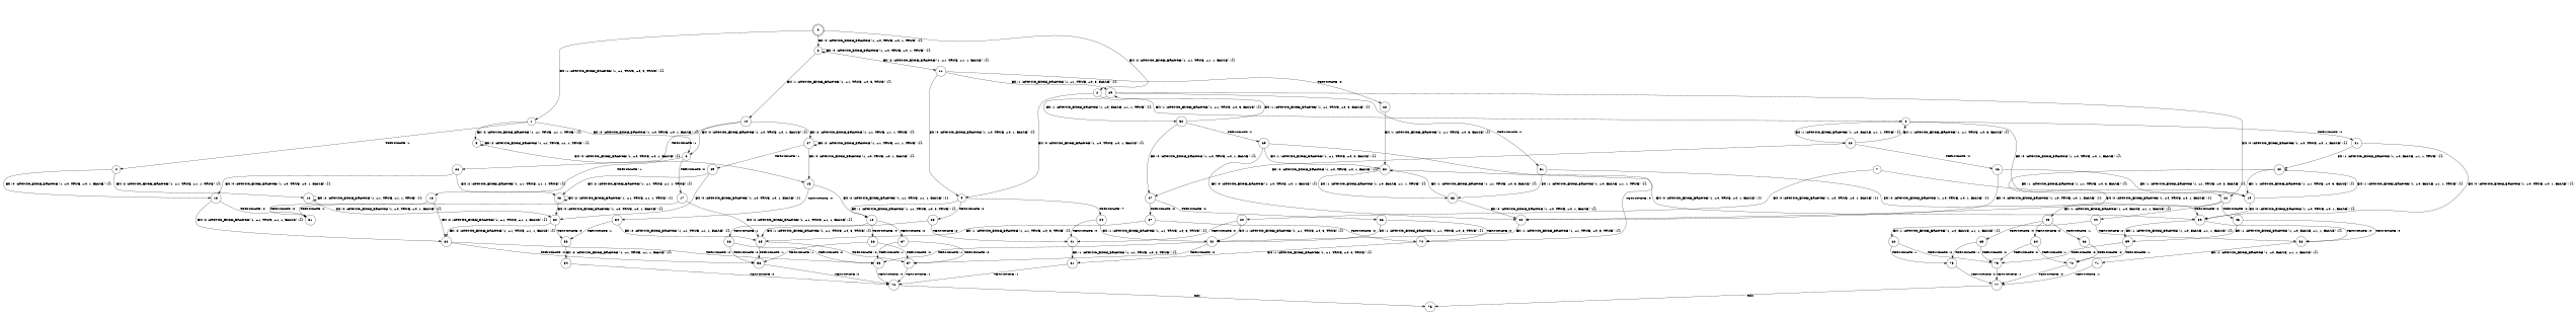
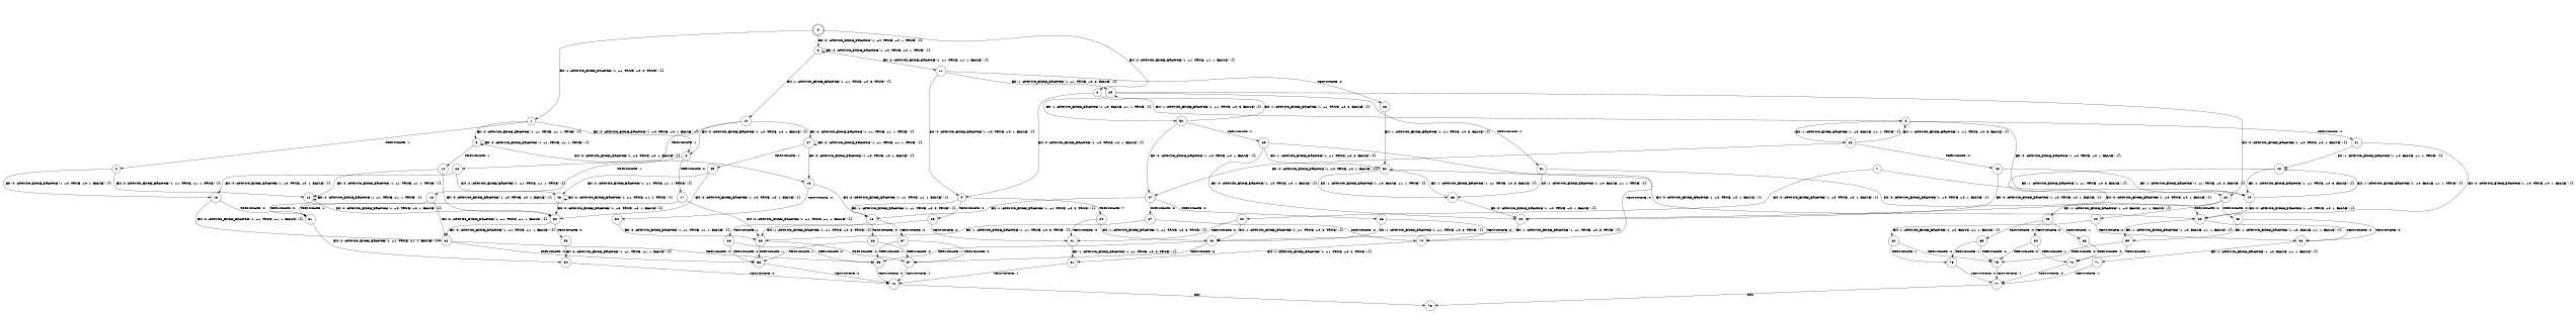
  digraph {
    node [shape=circle]
    0 [peripheries=2]
    1
    2
    3
    4
    5
    6
    8
    9
    10
    11
    12
    13
+   14
    15
    16
    17
    7
    19
    20
    21
    22
    23
    18
    24
    25
    26
    27
    28
    29
    30
    31
    32
    34
    35
    36
    37
    38
    39
    40
    41
    42
    43
    44
    45
    46
    47
    48
    49
    50
    51
    52
    53
    54
    55
    56
    57
    58
    59
    60
    61
    62
    63
    64
    65
    66
    67
    68
    69
    70
    71
    72
    73
    75
    74
    76
    77
    0 -> 1 [label="EX !1 !ATOMIC_EXCH_BRANCH (1, +1, TRUE, +0, 3, TRUE) !{}"]
    0 -> 2 [label="EX !2 !ATOMIC_EXCH_BRANCH (1, +1, TRUE, +1, 1, FALSE) !{}"]
    0 -> 3 [label="EX !0 !ATOMIC_EXCH_BRANCH (1, +0, TRUE, +0, 1, TRUE) !{}"]
    1 -> 4 [label="TERMINATE !1"]
    1 -> 5 [label="EX !2 !ATOMIC_EXCH_BRANCH (1, +1, TRUE, +1, 1, TRUE) !{}"]
    1 -> 6 [label="EX !0 !ATOMIC_EXCH_BRANCH (1, +0, TRUE, +0, 1, FALSE) !{}"]
    2 -> 8 [label="EX !1 !ATOMIC_EXCH_BRANCH (1, +1, TRUE, +0, 3, FALSE) !{}"]
    2 -> 9 [label="EX !0 !ATOMIC_EXCH_BRANCH (1, +0, TRUE, +0, 1, FALSE) !{}"]
    3 -> 3 [label="EX !0 !ATOMIC_EXCH_BRANCH (1, +0, TRUE, +0, 1, TRUE) !{}"]
    3 -> 10 [label="EX !1 !ATOMIC_EXCH_BRANCH (1, +1, TRUE, +0, 3, TRUE) !{}"]
    3 -> 11 [label="EX !2 !ATOMIC_EXCH_BRANCH (1, +1, TRUE, +1, 1, FALSE) !{}"]
    4 -> 12 [label="EX !2 !ATOMIC_EXCH_BRANCH (1, +1, TRUE, +1, 1, TRUE) !{}"]
    4 -> 13 [label="EX !0 !ATOMIC_EXCH_BRANCH (1, +0, TRUE, +0, 1, FALSE) !{}"]
    5 -> 5 [label="EX !2 !ATOMIC_EXCH_BRANCH (1, +1, TRUE, +1, 1, TRUE) !{}"]
+   5 -> 14 [label="TERMINATE !1"]
    5 -> 15 [label="EX !0 !ATOMIC_EXCH_BRANCH (1, +0, TRUE, +0, 1, FALSE) !{}"]
    6 -> 16 [label="TERMINATE !1"]
    6 -> 17 [label="TERMINATE !0"]
    8 -> 21 [label="TERMINATE !2"]
    8 -> 22 [label="EX !0 !ATOMIC_EXCH_BRANCH (1, +0, TRUE, +0, 1, FALSE) !{}"]
    8 -> 23 [label="EX !1 !ATOMIC_EXCH_BRANCH (1, +0, FALSE, +1, 1, TRUE) !{}"]
    9 -> 18 [label="EX !1 !ATOMIC_EXCH_BRANCH (1, +1, TRUE, +0, 3, TRUE) !{}"]
    9 -> 24 [label="TERMINATE !7"]
    9 -> 25 [label="TERMINATE !0"]
    10 -> 6 [label="EX !0 !ATOMIC_EXCH_BRANCH (1, +0, TRUE, +0, 1, FALSE) !{}"]
    10 -> 26 [label="TERMINATE !1"]
    10 -> 27 [label="EX !2 !ATOMIC_EXCH_BRANCH (1, +1, TRUE, +1, 1, TRUE) !{}"]
    11 -> 9 [label="EX !0 !ATOMIC_EXCH_BRANCH (1, +0, TRUE, +0, 1, FALSE) !{}"]
    11 -> 28 [label="TERMINATE !2"]
    11 -> 29 [label="EX !1 !ATOMIC_EXCH_BRANCH (1, +1, TRUE, +0, 3, FALSE) !{}"]
    12 -> 12 [label="EX !2 !ATOMIC_EXCH_BRANCH (1, +1, TRUE, +1, 1, TRUE) !{}"]
    12 -> 30 [label="EX !0 !ATOMIC_EXCH_BRANCH (1, +0, TRUE, +0, 1, FALSE) !{}"]
    13 -> 31 [label="TERMINATE !0"]
    13 -> 32 [label="EX !2 !ATOMIC_EXCH_BRANCH (1, +1, TRUE, +1, 1, FALSE) !{}"]
+   14 -> 12 [label="EX !2 !ATOMIC_EXCH_BRANCH (1, +1, TRUE, +1, 1, TRUE) !{}"]
+   14 -> 30 [label="EX !0 !ATOMIC_EXCH_BRANCH (1, +0, TRUE, +0, 1, FALSE) !{}"]
    15 -> 18 [label="EX !2 !ATOMIC_EXCH_BRANCH (1, +1, TRUE, +1, 1, FALSE) !{}"]
    15 -> 34 [label="TERMINATE !0"]
    16 -> 31 [label="TERMINATE !0"]
    16 -> 32 [label="EX !2 !ATOMIC_EXCH_BRANCH (1, +1, TRUE, +1, 1, FALSE) !{}"]
    17 -> 31 [label="TERMINATE !1"]
    17 -> 35 [label="EX !2 !ATOMIC_EXCH_BRANCH (1, +1, TRUE, +1, 1, FALSE) !{}"]
    7 -> 19 [label="EX !1 !ATOMIC_EXCH_BRANCH (1, +1, TRUE, +0, 3, FALSE) !{}"]
    7 -> 20 [label="EX !0 !ATOMIC_EXCH_BRANCH (1, +0, TRUE, +0, 1, FALSE) !{}"]
    19 -> 39 [label="EX !0 !ATOMIC_EXCH_BRANCH (1, +0, TRUE, +0, 1, FALSE) !{}"]
    19 -> 40 [label="EX !1 !ATOMIC_EXCH_BRANCH (1, +0, FALSE, +1, 1, TRUE) !{}"]
    20 -> 41 [label="TERMINATE !0"]
    20 -> 42 [label="EX !1 !ATOMIC_EXCH_BRANCH (1, +1, TRUE, +0, 3, TRUE) !{}"]
    21 -> 39 [label="EX !0 !ATOMIC_EXCH_BRANCH (1, +0, TRUE, +0, 1, FALSE) !{}"]
    21 -> 40 [label="EX !1 !ATOMIC_EXCH_BRANCH (1, +0, FALSE, +1, 1, TRUE) !{}"]
    22 -> 43 [label="TERMINATE !2"]
    22 -> 44 [label="TERMINATE !0"]
    22 -> 45 [label="EX !1 !ATOMIC_EXCH_BRANCH (1, +0, FALSE, +1, 1, FALSE) !{}"]
    23 -> 8 [label="EX !1 !ATOMIC_EXCH_BRANCH (1, +1, TRUE, +0, 3, FALSE) !{}"]
    23 -> 46 [label="TERMINATE !2"]
    23 -> 47 [label="EX !0 !ATOMIC_EXCH_BRANCH (1, +0, TRUE, +0, 1, FALSE) !{}"]
    18 -> 36 [label="TERMINATE !1"]
    18 -> 37 [label="TERMINATE !2"]
    18 -> 38 [label="TERMINATE !0"]
    24 -> 41 [label="TERMINATE !0"]
    24 -> 42 [label="EX !1 !ATOMIC_EXCH_BRANCH (1, +1, TRUE, +0, 3, TRUE) !{}"]
    25 -> 35 [label="EX !1 !ATOMIC_EXCH_BRANCH (1, +1, TRUE, +0, 3, TRUE) !{}"]
    25 -> 41 [label="TERMINATE !2"]
    26 -> 13 [label="EX !0 !ATOMIC_EXCH_BRANCH (1, +0, TRUE, +0, 1, FALSE) !{}"]
    26 -> 48 [label="EX !2 !ATOMIC_EXCH_BRANCH (1, +1, TRUE, +1, 1, TRUE) !{}"]
    27 -> 15 [label="EX !0 !ATOMIC_EXCH_BRANCH (1, +0, TRUE, +0, 1, FALSE) !{}"]
    27 -> 27 [label="EX !2 !ATOMIC_EXCH_BRANCH (1, +1, TRUE, +1, 1, TRUE) !{}"]
    27 -> 49 [label="TERMINATE !1"]
    28 -> 50 [label="EX !1 !ATOMIC_EXCH_BRANCH (1, +1, TRUE, +0, 3, FALSE) !{}"]
    29 -> 22 [label="EX !0 !ATOMIC_EXCH_BRANCH (1, +0, TRUE, +0, 1, FALSE) !{}"]
    29 -> 51 [label="TERMINATE !2"]
    29 -> 52 [label="EX !1 !ATOMIC_EXCH_BRANCH (1, +0, FALSE, +1, 1, TRUE) !{}"]
    30 -> 32 [label="EX !2 !ATOMIC_EXCH_BRANCH (1, +1, TRUE, +1, 1, FALSE) !{}"]
    30 -> 53 [label="TERMINATE !0"]
+   31 -> 54 [label="EX !2 !ATOMIC_EXCH_BRANCH (1, +1, TRUE, +1, 1, FALSE) !{}"]
    32 -> 55 [label="TERMINATE !2"]
    32 -> 56 [label="TERMINATE !0"]
    34 -> 35 [label="EX !2 !ATOMIC_EXCH_BRANCH (1, +1, TRUE, +1, 1, FALSE) !{}"]
-   34 -> 53 [label="TERMINATE !1"]
    35 -> 56 [label="TERMINATE !1"]
    35 -> 57 [label="TERMINATE !2"]
    36 -> 55 [label="TERMINATE !2"]
    36 -> 56 [label="TERMINATE !0"]
    37 -> 55 [label="TERMINATE !1"]
    37 -> 57 [label="TERMINATE !0"]
    38 -> 56 [label="TERMINATE !1"]
    38 -> 57 [label="TERMINATE !2"]
    39 -> 58 [label="TERMINATE !0"]
    39 -> 59 [label="EX !1 !ATOMIC_EXCH_BRANCH (1, +0, FALSE, +1, 1, FALSE) !{}"]
    40 -> 19 [label="EX !1 !ATOMIC_EXCH_BRANCH (1, +1, TRUE, +0, 3, FALSE) !{}"]
    40 -> 60 [label="EX !0 !ATOMIC_EXCH_BRANCH (1, +0, TRUE, +0, 1, FALSE) !{}"]
    41 -> 61 [label="EX !1 !ATOMIC_EXCH_BRANCH (1, +1, TRUE, +0, 3, TRUE) !{}"]
    42 -> 55 [label="TERMINATE !1"]
    42 -> 57 [label="TERMINATE !0"]
    43 -> 58 [label="TERMINATE !0"]
    43 -> 59 [label="EX !1 !ATOMIC_EXCH_BRANCH (1, +0, FALSE, +1, 1, FALSE) !{}"]
    44 -> 58 [label="TERMINATE !2"]
    44 -> 62 [label="EX !1 !ATOMIC_EXCH_BRANCH (1, +0, FALSE, +1, 1, FALSE) !{}"]
    45 -> 63 [label="TERMINATE !1"]
    45 -> 64 [label="TERMINATE !2"]
    45 -> 65 [label="TERMINATE !0"]
    46 -> 19 [label="EX !1 !ATOMIC_EXCH_BRANCH (1, +1, TRUE, +0, 3, FALSE) !{}"]
    46 -> 60 [label="EX !0 !ATOMIC_EXCH_BRANCH (1, +0, TRUE, +0, 1, FALSE) !{}"]
+   47 -> 18 [label="EX !1 !ATOMIC_EXCH_BRANCH (1, +1, TRUE, +0, 3, TRUE) !{}"]
    47 -> 66 [label="TERMINATE !2"]
    47 -> 67 [label="TERMINATE !0"]
    48 -> 30 [label="EX !0 !ATOMIC_EXCH_BRANCH (1, +0, TRUE, +0, 1, FALSE) !{}"]
    48 -> 48 [label="EX !2 !ATOMIC_EXCH_BRANCH (1, +1, TRUE, +1, 1, TRUE) !{}"]
    49 -> 30 [label="EX !0 !ATOMIC_EXCH_BRANCH (1, +0, TRUE, +0, 1, FALSE) !{}"]
    49 -> 48 [label="EX !2 !ATOMIC_EXCH_BRANCH (1, +1, TRUE, +1, 1, TRUE) !{}"]
    50 -> 39 [label="EX !0 !ATOMIC_EXCH_BRANCH (1, +0, TRUE, +0, 1, FALSE) !{}"]
    50 -> 68 [label="EX !1 !ATOMIC_EXCH_BRANCH (1, +0, FALSE, +1, 1, TRUE) !{}"]
    51 -> 39 [label="EX !0 !ATOMIC_EXCH_BRANCH (1, +0, TRUE, +0, 1, FALSE) !{}"]
    51 -> 68 [label="EX !1 !ATOMIC_EXCH_BRANCH (1, +0, FALSE, +1, 1, TRUE) !{}"]
    52 -> 29 [label="EX !1 !ATOMIC_EXCH_BRANCH (1, +1, TRUE, +0, 3, FALSE) !{}"]
    52 -> 47 [label="EX !0 !ATOMIC_EXCH_BRANCH (1, +0, TRUE, +0, 1, FALSE) !{}"]
    52 -> 69 [label="TERMINATE !2"]
    53 -> 54 [label="EX !2 !ATOMIC_EXCH_BRANCH (1, +1, TRUE, +1, 1, FALSE) !{}"]
    54 -> 70 [label="TERMINATE !2"]
    55 -> 70 [label="TERMINATE !0"]
    56 -> 70 [label="TERMINATE !2"]
    57 -> 70 [label="TERMINATE !1"]
    58 -> 71 [label="EX !1 !ATOMIC_EXCH_BRANCH (1, +0, FALSE, +1, 1, FALSE) !{}"]
    59 -> 72 [label="TERMINATE !1"]
    59 -> 73 [label="TERMINATE !0"]
    60 -> 42 [label="EX !1 !ATOMIC_EXCH_BRANCH (1, +1, TRUE, +0, 3, TRUE) !{}"]
    61 -> 70 [label="TERMINATE !1"]
    62 -> 73 [label="TERMINATE !2"]
    62 -> 75 [label="TERMINATE !1"]
    63 -> 72 [label="TERMINATE !2"]
    64 -> 72 [label="TERMINATE !1"]
    64 -> 73 [label="TERMINATE !0"]
    65 -> 73 [label="TERMINATE !2"]
    65 -> 75 [label="TERMINATE !1"]
    66 -> 42 [label="EX !1 !ATOMIC_EXCH_BRANCH (1, +1, TRUE, +0, 3, TRUE) !{}"]
    66 -> 74 [label="TERMINATE !0"]
    67 -> 35 [label="EX !1 !ATOMIC_EXCH_BRANCH (1, +1, TRUE, +0, 3, TRUE) !{}"]
    67 -> 74 [label="TERMINATE !2"]
    68 -> 50 [label="EX !1 !ATOMIC_EXCH_BRANCH (1, +1, TRUE, +0, 3, FALSE) !{}"]
    68 -> 60 [label="EX !0 !ATOMIC_EXCH_BRANCH (1, +0, TRUE, +0, 1, FALSE) !{}"]
    69 -> 50 [label="EX !1 !ATOMIC_EXCH_BRANCH (1, +1, TRUE, +0, 3, FALSE) !{}"]
    69 -> 60 [label="EX !0 !ATOMIC_EXCH_BRANCH (1, +0, TRUE, +0, 1, FALSE) !{}"]
    69 -> 74 [label="TERMINATE !0"]
    70 -> 76 [label=exit]
    71 -> 77 [label="TERMINATE !1"]
    72 -> 77 [label="TERMINATE !0"]
    73 -> 77 [label="TERMINATE !1"]
    75 -> 77 [label="TERMINATE !2"]
    74 -> 61 [label="EX !1 !ATOMIC_EXCH_BRANCH (1, +1, TRUE, +0, 3, TRUE) !{}"]
    77 -> 76 [label=exit]
  }
